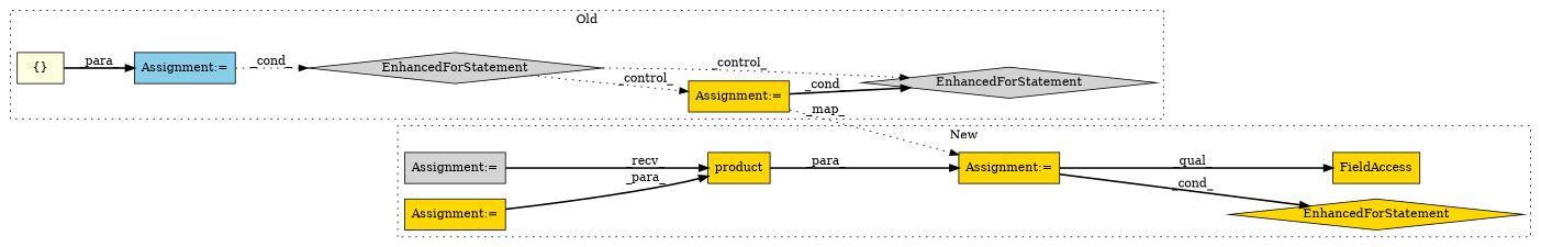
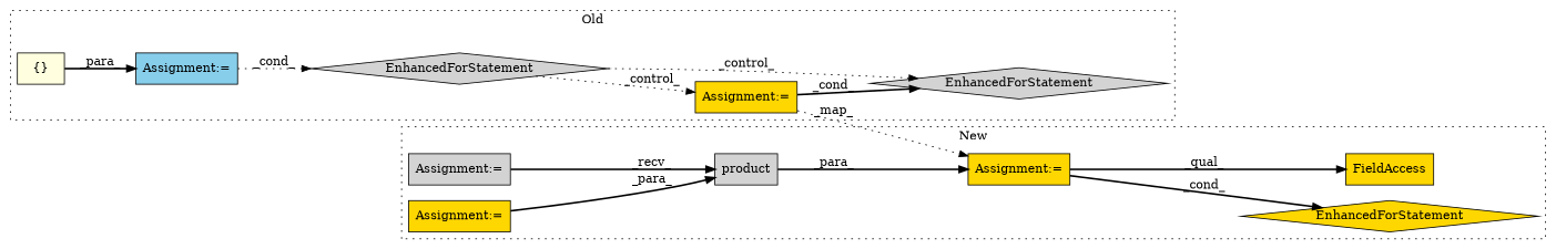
  digraph {
    rankdir=LR
    node [a=7 l="53,2" s="932,1098" shape=box style=filled fillcolor=gold]
    edge [style=bold]
    n1 [a=4 l="1,1" label="{}" s="1014,1097" fillcolor=lightyellow]
    n2 [label="Assignment:=" fillcolor=skyblue]
    n3 [a=70 label=EnhancedForStatement shape=diamond fillcolor=lightgrey]
    n4 [l="57,2" label="Assignment:=" s="1108,1193"]
    n5 [a=70 l="57,2" label=EnhancedForStatement s="1108,1193" shape=diamond fillcolor=lightgrey]
-   n6 [a=32 l="8,1" label=product s="1252,1273"]
+   n6 [a=32 l="8,1" label=product s="1252,1273" fillcolor=lightgrey]
    n7 [a=70 l="69,2" label=EnhancedForStatement s="1162,1274" shape=diamond]
    n8 [l=9 label="Assignment:=" s=887 fillcolor=lightgrey]
    n9 [l=1 label="Assignment:=" s=1036]
    n10 [a=22 l=12 label=FieldAccess s=1306]
    n11 [l="69,2" label="Assignment:=" s="1162,1274"]
    subgraph cluster_1 {
      label=Old
      style=dotted
      n1
      n2
      n3
      n4
      n5
    }
    subgraph cluster_2 {
      label=New
      style=dotted
      n6
      n7
      n8
      n9
      n10
      n11
    }
    n1 -> n2 [label=_para_]
    n2 -> n3 [label=_cond_ style=dotted]
    n3 -> n4 [label=_control_ style=dotted]
    n3 -> n5 [label=_control_ style=dotted]
    n4 -> n5 [label=_cond_]
    n4 -> n11 [label=_map_ style=dotted]
    n6 -> n11 [label=_para_]
    n8 -> n6 [label=_recv_]
    n9 -> n6 [label=_para_]
    n11 -> n7 [label=_cond_]
    n11 -> n10 [label=_qual_]
  }
